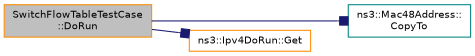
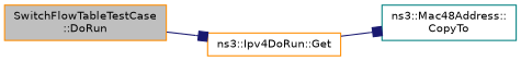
  digraph {
    rankdir=LR
    node [color=darkorange fillcolor=white fontname=Helvetica fontsize=10 shape=record style=filled]
    edge [arrowhead=box color=midnightblue fontname=Helvetica fontsize=10 labelfontname=Helvetica labelfontsize=10 style=solid]
    n1 [fillcolor=grey75 fontcolor=black height=0.2 label="SwitchFlowTableTestCase\l::DoRun" width=0.4]
    n2 [color=teal height=0.2 label="ns3::Mac48Address::\lCopyTo" width=0.4]
    n3 [height=0.2 label="ns3::Ipv4DoRun::Get" width=0.4]
-   n1 -> n2
+   n3 -> n2
    n1 -> n3
  }
